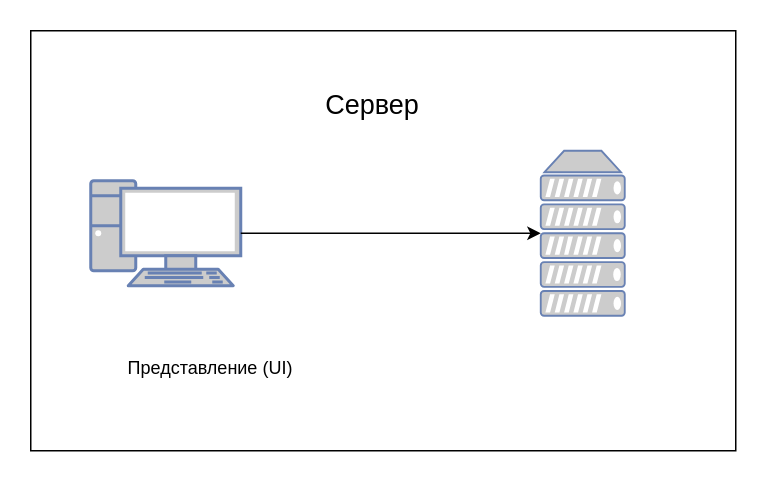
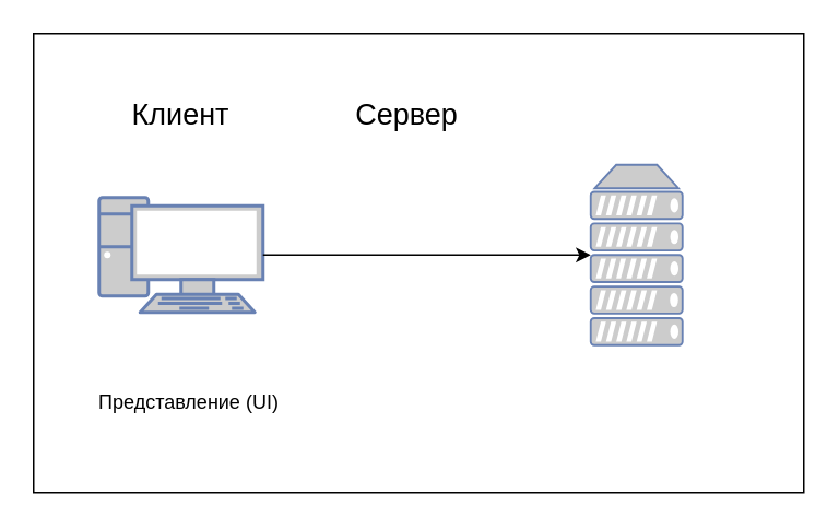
  <mxCell id="0" />
  <mxCell id="1" parent="0" />
  <mxCell id="2" value="" style="rounded=0;whiteSpace=wrap;html=1;" vertex="1" parent="1"><mxGeometry x="20" y="20" width="470" height="280" as="geometry" /></mxCell>
  <mxCell id="3" value="" style="fontColor=#0066CC;verticalAlign=top;verticalLabelPosition=bottom;labelPosition=center;align=center;html=1;outlineConnect=0;fillColor=#CCCCCC;strokeColor=#6881B3;gradientColor=none;gradientDirection=north;strokeWidth=2;shape=mxgraph.networks.server;" vertex="1" parent="1"><mxGeometry x="360" y="100" width="56" height="110" as="geometry" /></mxCell>
  <mxCell id="4" value="" style="fontColor=#0066CC;verticalAlign=top;verticalLabelPosition=bottom;labelPosition=center;align=center;html=1;outlineConnect=0;fillColor=#CCCCCC;strokeColor=#6881B3;gradientColor=none;gradientDirection=north;strokeWidth=2;shape=mxgraph.networks.pc;" vertex="1" parent="1"><mxGeometry x="60" y="120" width="100" height="70" as="geometry" /></mxCell>
  <mxCell id="5" value="&lt;font style=&quot;font-size: 18px&quot;&gt;Сервер&lt;/font&gt;" style="text;html=1;strokeColor=none;fillColor=none;align=center;verticalAlign=middle;whiteSpace=wrap;rounded=0;" vertex="1" parent="1"><mxGeometry x="228" y="60" width="40" height="20" as="geometry" /></mxCell>
  <mxCell id="6" value="" style="endArrow=classic;html=1;exitX=1;exitY=0.5;exitDx=0;exitDy=0;exitPerimeter=0;" edge="1" parent="1" source="4" target="3"><mxGeometry width="50" height="50" relative="1" as="geometry"><mxPoint x="380" y="390" as="sourcePoint" /><mxPoint x="430" y="340" as="targetPoint" /></mxGeometry></mxCell>
- <mxCell id="8" value="Представление (UI)&lt;br&gt;" style="text;html=1;strokeColor=none;fillColor=none;align=center;verticalAlign=middle;whiteSpace=wrap;rounded=0;" vertex="1" parent="1"><mxGeometry x="75" y="210" width="130" height="70" as="geometry" /></mxCell>
+ <mxCell id="7" value="&lt;font style=&quot;font-size: 18px&quot;&gt;Клиент&lt;/font&gt;" style="text;html=1;strokeColor=none;fillColor=none;align=center;verticalAlign=middle;whiteSpace=wrap;rounded=0;" vertex="1" parent="1"><mxGeometry x="90" y="60" width="40" height="20" as="geometry" /></mxCell>
+ <mxCell id="8" value="Представление (UI)&lt;br&gt;" style="text;html=1;strokeColor=none;fillColor=none;align=center;verticalAlign=middle;whiteSpace=wrap;rounded=0;" vertex="1" parent="1"><mxGeometry x="50" y="210" width="130" height="70" as="geometry" /></mxCell>
